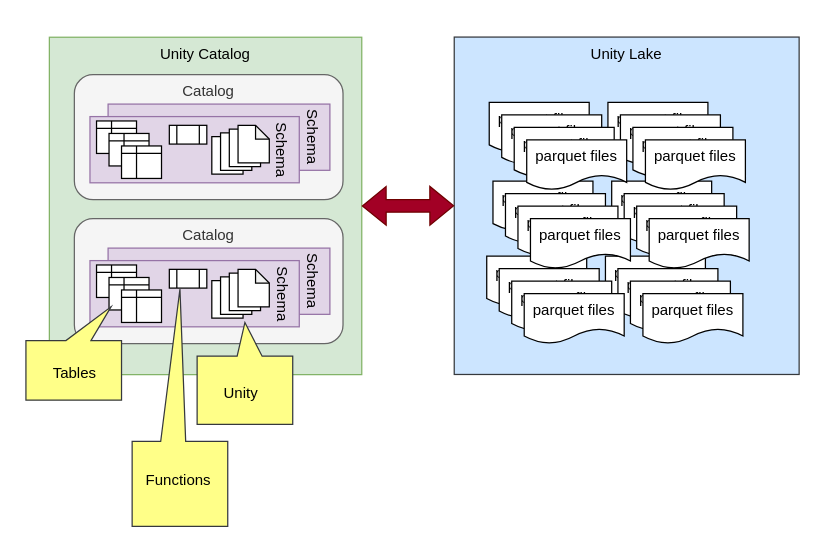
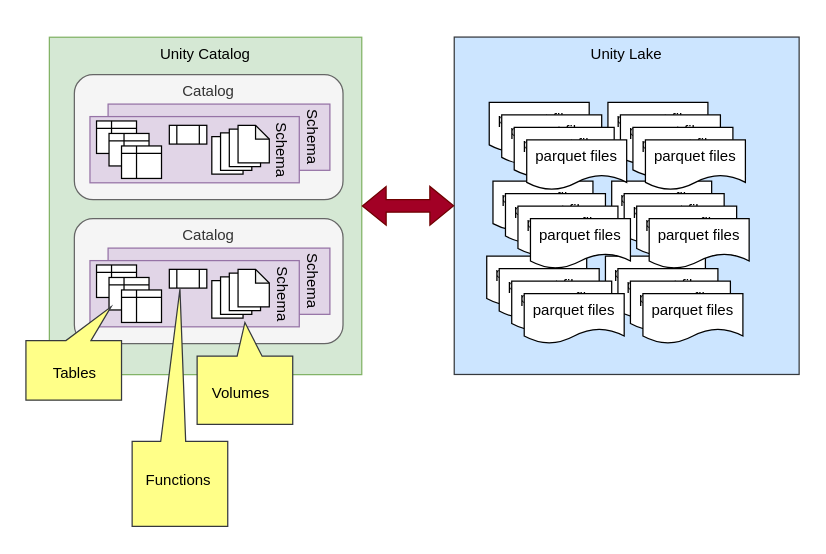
  <mxCell id="0" />
  <mxCell id="1" parent="0" />
  <mxCell id="2" value="Unity Lake" style="rounded=0;whiteSpace=wrap;html=1;verticalAlign=top;fillColor=#cce5ff;strokeColor=#36393d;" parent="1" vertex="1"><mxGeometry x="363" y="29" width="276" height="270" as="geometry" /></mxCell>
  <mxCell id="3" value="Unity Catalog" style="rounded=0;whiteSpace=wrap;html=1;verticalAlign=top;fillColor=#d5e8d4;strokeColor=#82b366;" parent="1" vertex="1"><mxGeometry x="39" y="29.13" width="250" height="270" as="geometry" /></mxCell>
  <mxCell id="4" value="Catalog" style="rounded=1;whiteSpace=wrap;html=1;verticalAlign=top;fillColor=#f5f5f5;fontColor=#333333;strokeColor=#666666;" parent="1" vertex="1"><mxGeometry x="59" y="59.13" width="215" height="100" as="geometry" /></mxCell>
  <mxCell id="5" value="Schema" style="rounded=0;whiteSpace=wrap;html=1;rotation=90;verticalAlign=top;fillColor=#e1d5e7;strokeColor=#9673a6;" parent="1" vertex="1"><mxGeometry x="148.25" y="20.38" width="53" height="177.5" as="geometry" /></mxCell>
  <mxCell id="6" value="Schema" style="rounded=0;whiteSpace=wrap;html=1;rotation=90;verticalAlign=top;fillColor=#e1d5e7;strokeColor=#9673a6;" parent="1" vertex="1"><mxGeometry x="128.75" y="35.38" width="53" height="167.5" as="geometry" /></mxCell>
  <mxCell id="7" value="" style="shape=internalStorage;whiteSpace=wrap;html=1;backgroundOutline=1;dx=12;dy=6;" parent="1" vertex="1"><mxGeometry x="76.75" y="96.13" width="32" height="26" as="geometry" /></mxCell>
  <mxCell id="8" value="" style="shape=internalStorage;whiteSpace=wrap;html=1;backgroundOutline=1;dx=12;dy=6;" parent="1" vertex="1"><mxGeometry x="86.75" y="106.13" width="32" height="26" as="geometry" /></mxCell>
  <mxCell id="9" value="" style="shape=internalStorage;whiteSpace=wrap;html=1;backgroundOutline=1;dx=12;dy=6;" parent="1" vertex="1"><mxGeometry x="96.75" y="116.13" width="32" height="26" as="geometry" /></mxCell>
  <mxCell id="10" value="" style="shape=note;whiteSpace=wrap;html=1;backgroundOutline=1;darkOpacity=0.05;size=11;" parent="1" vertex="1"><mxGeometry x="169" y="108.63" width="25" height="30" as="geometry" /></mxCell>
  <mxCell id="11" value="" style="shape=note;whiteSpace=wrap;html=1;backgroundOutline=1;darkOpacity=0.05;size=11;" parent="1" vertex="1"><mxGeometry x="176" y="105.63" width="25" height="30" as="geometry" /></mxCell>
  <mxCell id="12" value="" style="shape=note;whiteSpace=wrap;html=1;backgroundOutline=1;darkOpacity=0.05;size=11;" parent="1" vertex="1"><mxGeometry x="183" y="102.63" width="25" height="30" as="geometry" /></mxCell>
  <mxCell id="13" value="" style="shape=note;whiteSpace=wrap;html=1;backgroundOutline=1;darkOpacity=0.05;size=11;" parent="1" vertex="1"><mxGeometry x="190" y="99.63" width="25" height="30" as="geometry" /></mxCell>
  <mxCell id="14" value="" style="shape=process;whiteSpace=wrap;html=1;backgroundOutline=1;size=0.2;" parent="1" vertex="1"><mxGeometry x="135" y="99.63" width="30" height="15" as="geometry" /></mxCell>
  <mxCell id="15" value="Catalog" style="rounded=1;whiteSpace=wrap;html=1;verticalAlign=top;fillColor=#f5f5f5;fontColor=#333333;strokeColor=#666666;" parent="1" vertex="1"><mxGeometry x="59" y="174.38" width="215" height="100" as="geometry" /></mxCell>
  <mxCell id="16" value="Schema" style="rounded=0;whiteSpace=wrap;html=1;rotation=90;verticalAlign=top;fillColor=#e1d5e7;strokeColor=#9673a6;" parent="1" vertex="1"><mxGeometry x="148.25" y="135.63" width="53" height="177.5" as="geometry" /></mxCell>
  <mxCell id="17" value="Schema" style="rounded=0;whiteSpace=wrap;html=1;rotation=90;verticalAlign=top;fillColor=#e1d5e7;strokeColor=#9673a6;" parent="1" vertex="1"><mxGeometry x="128.75" y="150.63" width="53" height="167.5" as="geometry" /></mxCell>
  <mxCell id="18" value="" style="shape=internalStorage;whiteSpace=wrap;html=1;backgroundOutline=1;dx=12;dy=6;" parent="1" vertex="1"><mxGeometry x="76.75" y="211.38" width="32" height="26" as="geometry" /></mxCell>
  <mxCell id="19" value="" style="shape=internalStorage;whiteSpace=wrap;html=1;backgroundOutline=1;dx=12;dy=6;" parent="1" vertex="1"><mxGeometry x="86.75" y="221.38" width="32" height="26" as="geometry" /></mxCell>
  <mxCell id="20" value="" style="shape=internalStorage;whiteSpace=wrap;html=1;backgroundOutline=1;dx=12;dy=6;" parent="1" vertex="1"><mxGeometry x="96.75" y="231.38" width="32" height="26" as="geometry" /></mxCell>
  <mxCell id="21" value="" style="shape=note;whiteSpace=wrap;html=1;backgroundOutline=1;darkOpacity=0.05;size=11;" parent="1" vertex="1"><mxGeometry x="169" y="223.88" width="25" height="30" as="geometry" /></mxCell>
  <mxCell id="22" value="" style="shape=note;whiteSpace=wrap;html=1;backgroundOutline=1;darkOpacity=0.05;size=11;" parent="1" vertex="1"><mxGeometry x="176" y="220.88" width="25" height="30" as="geometry" /></mxCell>
  <mxCell id="23" value="" style="shape=note;whiteSpace=wrap;html=1;backgroundOutline=1;darkOpacity=0.05;size=11;" parent="1" vertex="1"><mxGeometry x="183" y="217.88" width="25" height="30" as="geometry" /></mxCell>
  <mxCell id="24" value="" style="shape=note;whiteSpace=wrap;html=1;backgroundOutline=1;darkOpacity=0.05;size=11;" parent="1" vertex="1"><mxGeometry x="190" y="214.88" width="25" height="30" as="geometry" /></mxCell>
  <mxCell id="25" value="" style="shape=process;whiteSpace=wrap;html=1;backgroundOutline=1;size=0.2;" parent="1" vertex="1"><mxGeometry x="135" y="214.88" width="30" height="15" as="geometry" /></mxCell>
  <mxCell id="26" value="parquet files" style="shape=document;whiteSpace=wrap;html=1;boundedLbl=1;" parent="1" vertex="1"><mxGeometry x="484" y="204.25" width="80" height="40" as="geometry" /></mxCell>
  <mxCell id="27" value="parquet files" style="shape=document;whiteSpace=wrap;html=1;boundedLbl=1;" parent="1" vertex="1"><mxGeometry x="494" y="214.25" width="80" height="40" as="geometry" /></mxCell>
  <mxCell id="28" value="parquet files" style="shape=document;whiteSpace=wrap;html=1;boundedLbl=1;" parent="1" vertex="1"><mxGeometry x="504" y="224.25" width="80" height="40" as="geometry" /></mxCell>
  <mxCell id="29" value="parquet files" style="shape=document;whiteSpace=wrap;html=1;boundedLbl=1;" parent="1" vertex="1"><mxGeometry x="514" y="234.25" width="80" height="40" as="geometry" /></mxCell>
  <mxCell id="30" value="parquet files" style="shape=document;whiteSpace=wrap;html=1;boundedLbl=1;" parent="1" vertex="1"><mxGeometry x="489" y="144.25" width="80" height="40" as="geometry" /></mxCell>
  <mxCell id="31" value="parquet files" style="shape=document;whiteSpace=wrap;html=1;boundedLbl=1;" parent="1" vertex="1"><mxGeometry x="499" y="154.25" width="80" height="40" as="geometry" /></mxCell>
  <mxCell id="32" value="parquet files" style="shape=document;whiteSpace=wrap;html=1;boundedLbl=1;" parent="1" vertex="1"><mxGeometry x="509" y="164.25" width="80" height="40" as="geometry" /></mxCell>
  <mxCell id="33" value="parquet files" style="shape=document;whiteSpace=wrap;html=1;boundedLbl=1;" parent="1" vertex="1"><mxGeometry x="519" y="174.25" width="80" height="40" as="geometry" /></mxCell>
  <mxCell id="34" value="parquet files" style="shape=document;whiteSpace=wrap;html=1;boundedLbl=1;" parent="1" vertex="1"><mxGeometry x="486" y="81.25" width="80" height="40" as="geometry" /></mxCell>
  <mxCell id="35" value="parquet files" style="shape=document;whiteSpace=wrap;html=1;boundedLbl=1;" parent="1" vertex="1"><mxGeometry x="496" y="91.25" width="80" height="40" as="geometry" /></mxCell>
  <mxCell id="36" value="parquet files" style="shape=document;whiteSpace=wrap;html=1;boundedLbl=1;" parent="1" vertex="1"><mxGeometry x="506" y="101.25" width="80" height="40" as="geometry" /></mxCell>
  <mxCell id="37" value="parquet files" style="shape=document;whiteSpace=wrap;html=1;boundedLbl=1;" parent="1" vertex="1"><mxGeometry x="516" y="111.25" width="80" height="40" as="geometry" /></mxCell>
  <mxCell id="38" value="parquet files" style="shape=document;whiteSpace=wrap;html=1;boundedLbl=1;" parent="1" vertex="1"><mxGeometry x="389" y="204.25" width="80" height="40" as="geometry" /></mxCell>
  <mxCell id="39" value="parquet files" style="shape=document;whiteSpace=wrap;html=1;boundedLbl=1;" parent="1" vertex="1"><mxGeometry x="399" y="214.25" width="80" height="40" as="geometry" /></mxCell>
  <mxCell id="40" value="parquet files" style="shape=document;whiteSpace=wrap;html=1;boundedLbl=1;" parent="1" vertex="1"><mxGeometry x="409" y="224.25" width="80" height="40" as="geometry" /></mxCell>
  <mxCell id="41" value="parquet files" style="shape=document;whiteSpace=wrap;html=1;boundedLbl=1;" parent="1" vertex="1"><mxGeometry x="419" y="234.25" width="80" height="40" as="geometry" /></mxCell>
  <mxCell id="42" value="parquet files" style="shape=document;whiteSpace=wrap;html=1;boundedLbl=1;" parent="1" vertex="1"><mxGeometry x="394" y="144.25" width="80" height="40" as="geometry" /></mxCell>
  <mxCell id="43" value="parquet files" style="shape=document;whiteSpace=wrap;html=1;boundedLbl=1;" parent="1" vertex="1"><mxGeometry x="404" y="154.25" width="80" height="40" as="geometry" /></mxCell>
  <mxCell id="44" value="parquet files" style="shape=document;whiteSpace=wrap;html=1;boundedLbl=1;" parent="1" vertex="1"><mxGeometry x="414" y="164.25" width="80" height="40" as="geometry" /></mxCell>
  <mxCell id="45" value="parquet files" style="shape=document;whiteSpace=wrap;html=1;boundedLbl=1;" parent="1" vertex="1"><mxGeometry x="424" y="174.25" width="80" height="40" as="geometry" /></mxCell>
  <mxCell id="46" value="parquet files" style="shape=document;whiteSpace=wrap;html=1;boundedLbl=1;" parent="1" vertex="1"><mxGeometry x="391" y="81.25" width="80" height="40" as="geometry" /></mxCell>
  <mxCell id="47" value="parquet files" style="shape=document;whiteSpace=wrap;html=1;boundedLbl=1;" parent="1" vertex="1"><mxGeometry x="401" y="91.25" width="80" height="40" as="geometry" /></mxCell>
  <mxCell id="48" value="parquet files" style="shape=document;whiteSpace=wrap;html=1;boundedLbl=1;" parent="1" vertex="1"><mxGeometry x="411" y="101.25" width="80" height="40" as="geometry" /></mxCell>
  <mxCell id="49" value="parquet files" style="shape=document;whiteSpace=wrap;html=1;boundedLbl=1;" parent="1" vertex="1"><mxGeometry x="421" y="111.25" width="80" height="40" as="geometry" /></mxCell>
  <mxCell id="50" value="" style="shape=flexArrow;endArrow=classic;startArrow=classic;html=1;rounded=0;exitX=1;exitY=0.5;exitDx=0;exitDy=0;entryX=0;entryY=0.5;entryDx=0;entryDy=0;fillColor=#a20025;strokeColor=#6F0000;" parent="1" source="3" target="2" edge="1"><mxGeometry width="100" height="100" relative="1" as="geometry"><mxPoint x="339" y="159" as="sourcePoint" /><mxPoint x="609" y="259" as="targetPoint" /></mxGeometry></mxCell>
  <mxCell id="51" value="" style="shape=callout;whiteSpace=wrap;html=1;perimeter=calloutPerimeter;fillColor=#ffff88;strokeColor=#36393d;rotation=-180;size=27;position=0.32;" parent="1" vertex="1"><mxGeometry x="157.25" y="257.38" width="76.5" height="81.62" as="geometry" /></mxCell>
  <mxCell id="52" value="" style="shape=callout;whiteSpace=wrap;html=1;perimeter=calloutPerimeter;fillColor=#ffff88;strokeColor=#36393d;rotation=-180;size=122;position=0.44;" parent="1" vertex="1"><mxGeometry x="105.25" y="230.62" width="76.5" height="190" as="geometry" /></mxCell>
  <mxCell id="53" value="" style="shape=callout;whiteSpace=wrap;html=1;perimeter=calloutPerimeter;fillColor=#ffff88;strokeColor=#36393d;rotation=-180;size=27;position=0.32;position2=0.11;" parent="1" vertex="1"><mxGeometry x="20.25" y="244.88" width="76.5" height="74.75" as="geometry" /></mxCell>
  <mxCell id="54" value="Tables" style="text;html=1;align=center;verticalAlign=middle;resizable=0;points=[];autosize=1;strokeColor=none;fillColor=none;" parent="1" vertex="1"><mxGeometry x="28.5" y="283.13" width="60" height="30" as="geometry" /></mxCell>
  <mxCell id="55" value="Functions" style="text;html=1;align=center;verticalAlign=middle;resizable=0;points=[];autosize=1;strokeColor=none;fillColor=none;" parent="1" vertex="1"><mxGeometry x="101.75" y="369" width="80" height="30" as="geometry" /></mxCell>
- <mxCell id="56" value="Unity" style="text;html=1;align=center;verticalAlign=middle;resizable=0;points=[];autosize=1;strokeColor=none;fillColor=none;" parent="1" vertex="1"><mxGeometry x="157.25" y="299" width="70" height="30" as="geometry" /></mxCell>
+ <mxCell id="56" value="Volumes" style="text;html=1;align=center;verticalAlign=middle;resizable=0;points=[];autosize=1;strokeColor=none;fillColor=none;" parent="1" vertex="1"><mxGeometry x="157.25" y="299" width="70" height="30" as="geometry" /></mxCell>
